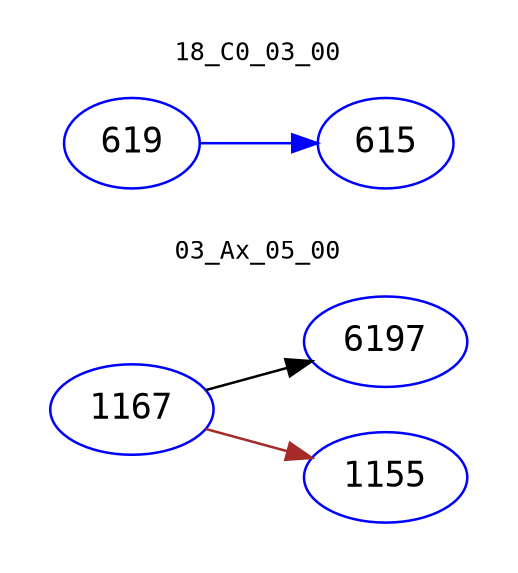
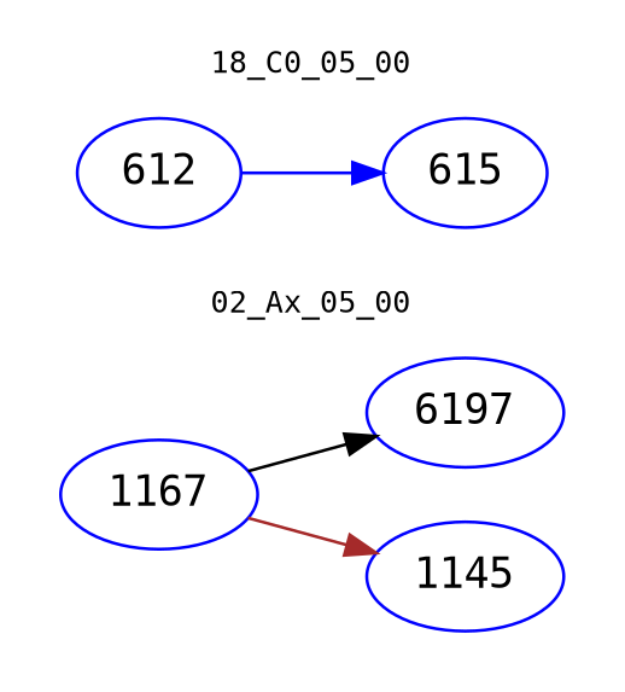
  digraph {
    fontname="DejaVu Sans Mono"
    rankdir=LR
    node [color=blue fontname="DejaVu Sans Mono"]
    edge [fontname="DejaVu Sans Mono"]
    n1 [label=1167]
-   n2 [label=1155]
+   n2 [label=1145]
    n3 [label=6197]
-   n4 [label=619]
+   n4 [label=612]
    n5 [label=615]
    subgraph cluster_1 {
      color=white
      fontsize=10
-     label="03_Ax_05_00"
+     label="02_Ax_05_00"
      n1
      n2
      n3
    }
    subgraph cluster_2 {
      color=white
      fontsize=10
-     label="18_C0_03_00"
+     label="18_C0_05_00"
      n4
      n5
    }
    n1 -> n2 [color=brown]
    n1 -> n3 [color=black]
    n4 -> n5 [color=blue]
  }
